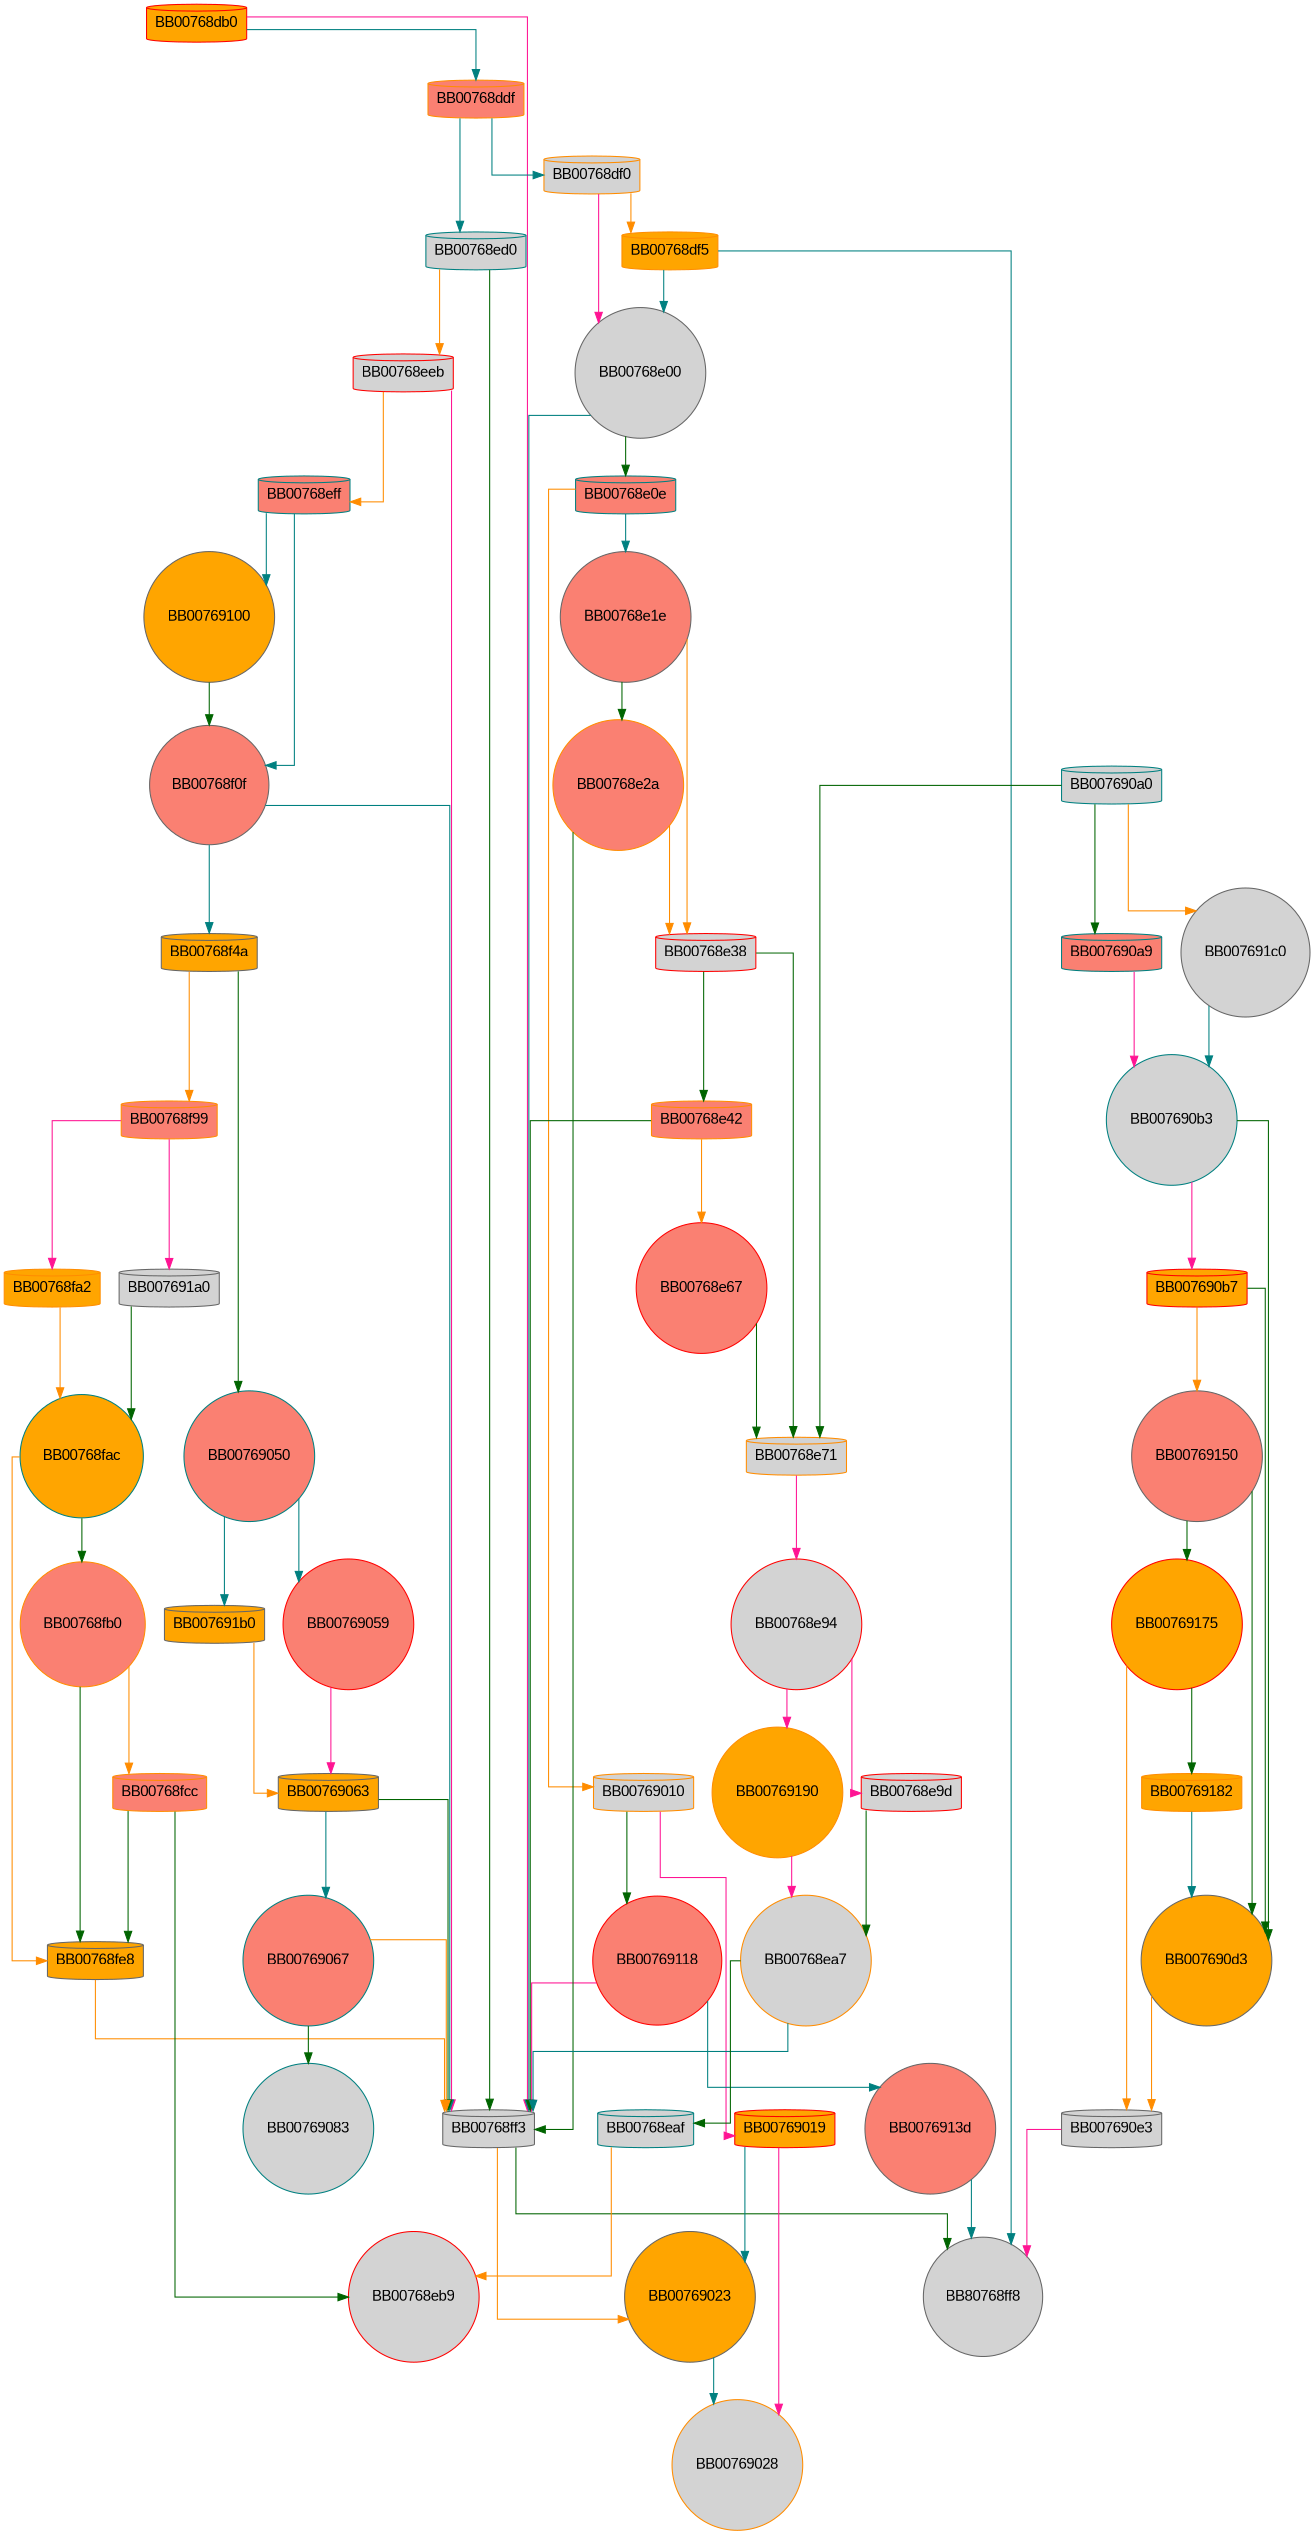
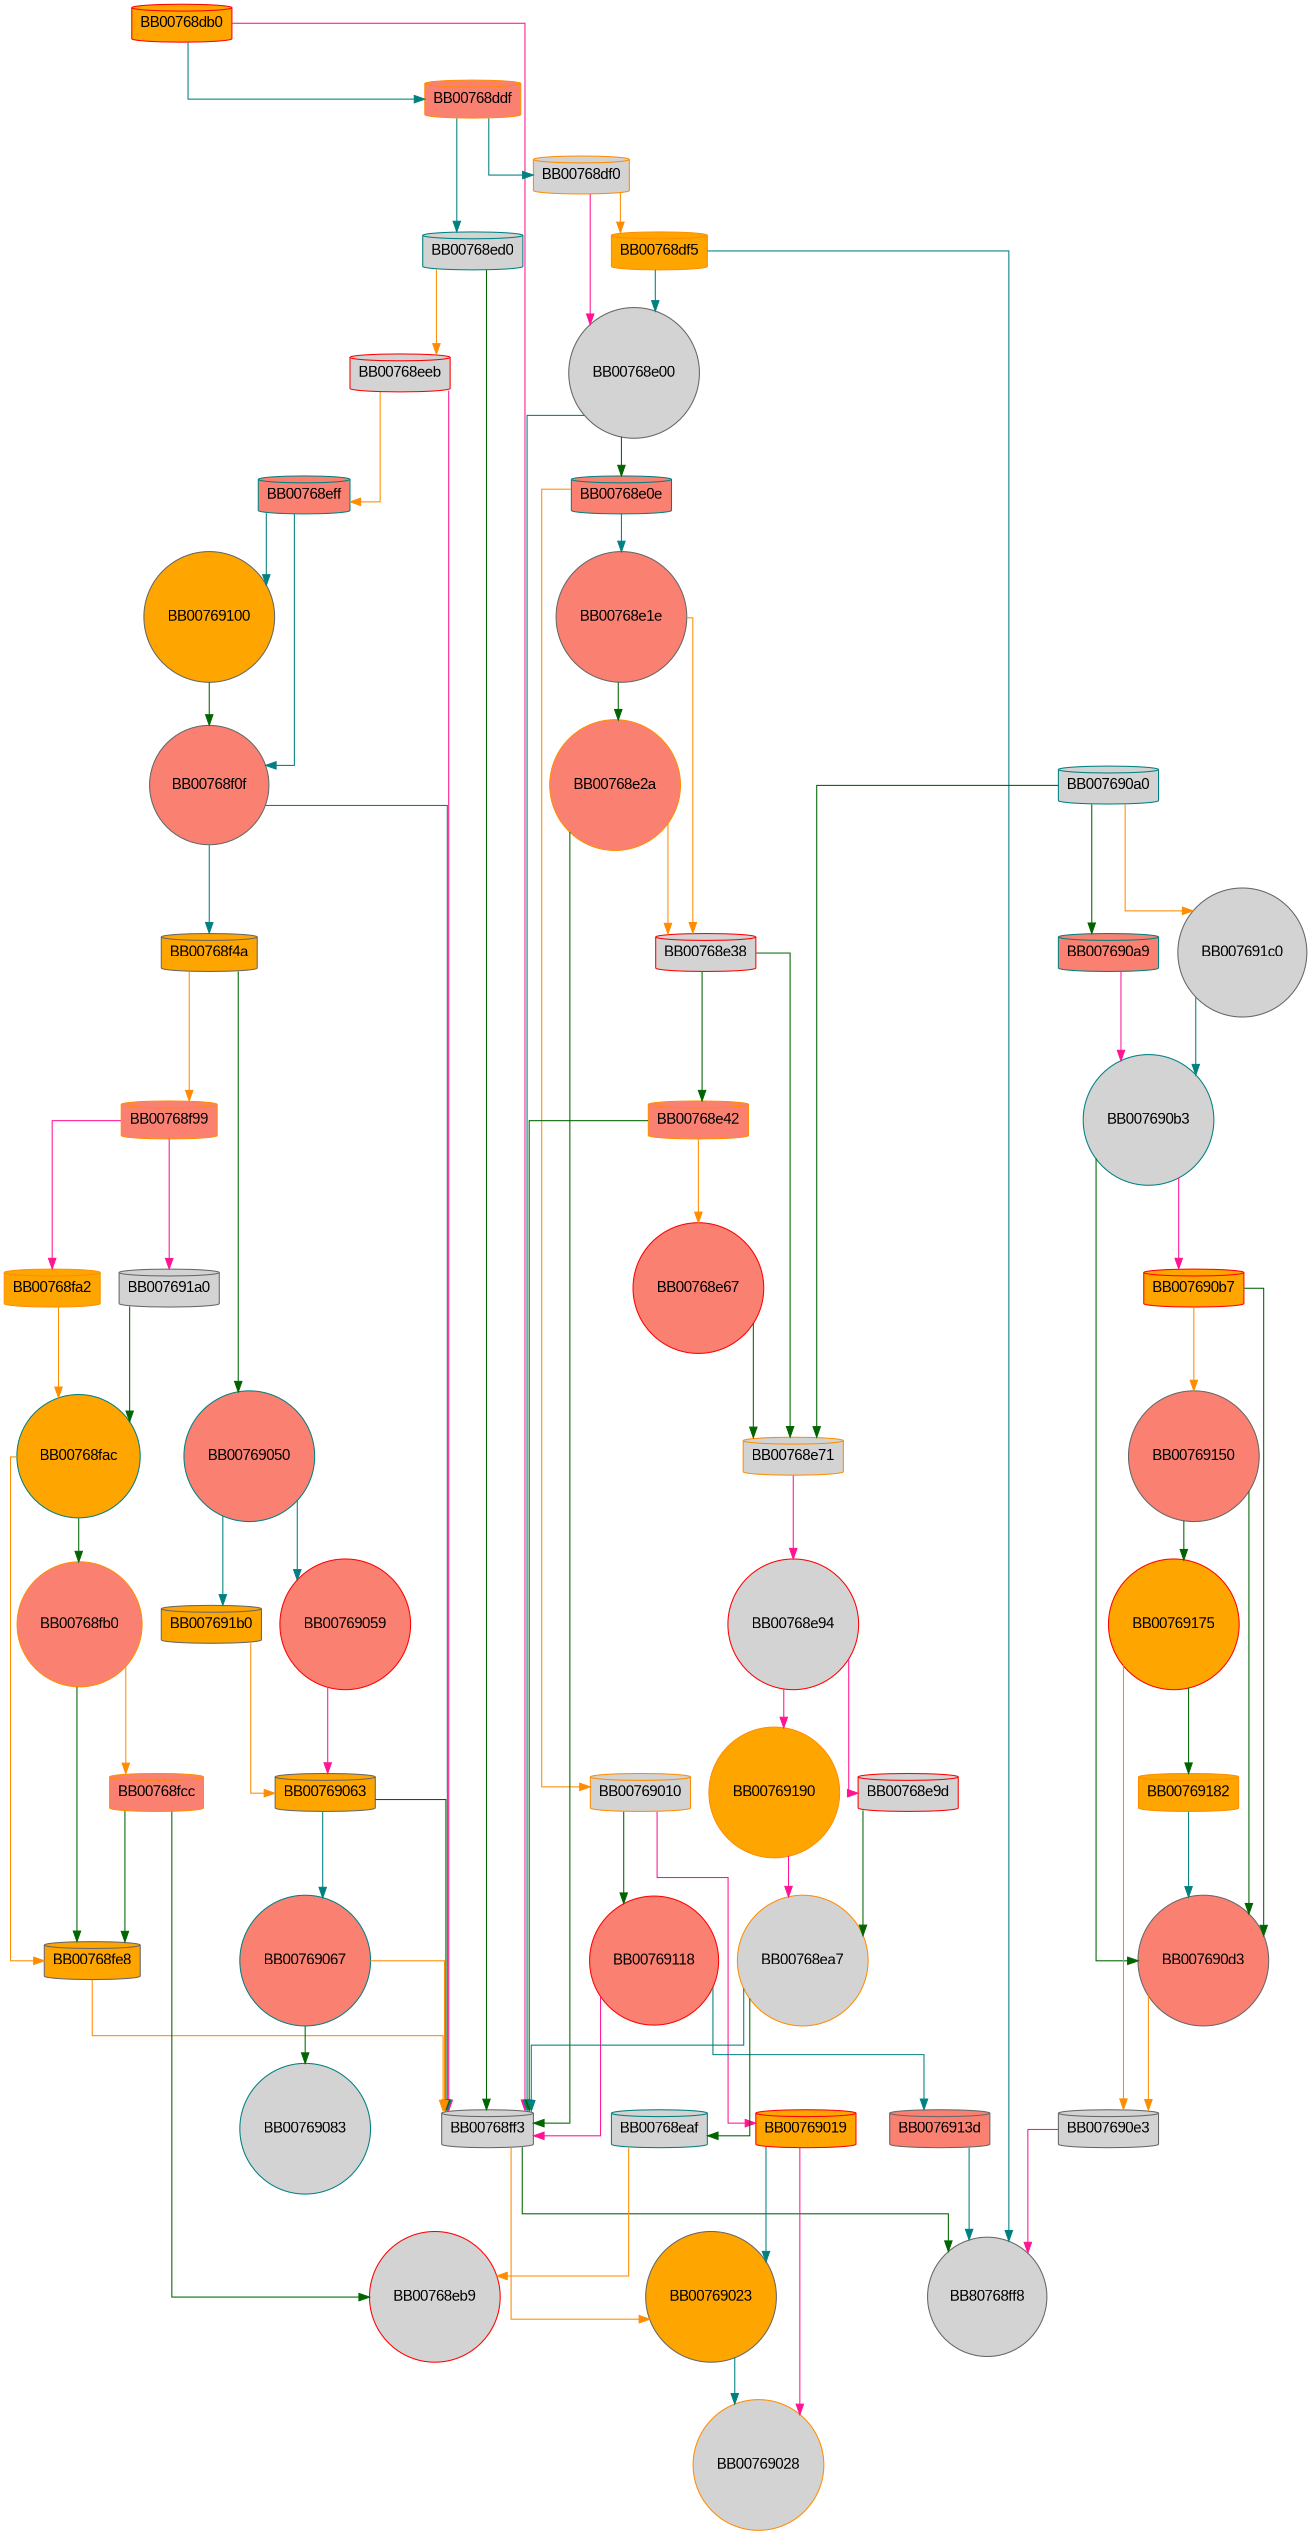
  digraph {
    fontname="Liberation Sans"
    splines=ortho
    node [color=gray40 fillcolor=lightgrey fontname="Liberation Sans" shape=cylinder style=filled]
    edge [color=darkgreen fontname="Liberation Sans"]
    BB00768db0 [color=red fillcolor=orange]
    BB00768ff3
    BB00768ddf [color=darkorange fillcolor=salmon]
    n4 [label=BB80768ff8 shape=circle]
    BB00769023 [fillcolor=orange shape=circle]
    BB00768ed0 [color=teal]
    BB00768df0 [color=darkorange]
    BB00768eeb [color=red]
    BB00768e00 [shape=circle]
    BB00768df5 [color=darkorange fillcolor=orange]
    BB00768eff [color=teal fillcolor=salmon]
    BB00768e0e [color=teal fillcolor=salmon]
    BB00769010 [color=darkorange]
    BB00768e1e [fillcolor=salmon shape=circle]
    BB00769118 [color=red fillcolor=salmon shape=circle]
    BB00769019 [color=red fillcolor=orange]
    BB00768e38 [color=red]
    BB00768e2a [color=darkorange fillcolor=salmon shape=circle]
-   BB0076913d [fillcolor=salmon shape=circle]
+   BB0076913d [fillcolor=salmon]
    BB00769028 [color=darkorange shape=circle]
    BB00768e71 [color=darkorange]
    BB00768e42 [color=darkorange fillcolor=salmon]
    BB00768e94 [color=red shape=circle]
    BB00768e67 [color=red fillcolor=salmon shape=circle]
    BB007690a0 [color=teal]
    BB007691c0 [shape=circle]
    BB007690a9 [color=teal fillcolor=salmon]
    BB00769190 [color=darkorange fillcolor=orange shape=circle]
    BB00768e9d [color=red]
    BB007690b3 [color=teal shape=circle]
    BB00768ea7 [color=darkorange shape=circle]
    BB00768eaf [color=teal]
    BB00768eb9 [color=red shape=circle]
    BB00769100 [fillcolor=orange shape=circle]
    BB00768f0f [fillcolor=salmon shape=circle]
    BB00768f4a [fillcolor=orange]
    BB00769050 [color=teal fillcolor=salmon shape=circle]
    BB00768f99 [color=darkorange fillcolor=salmon]
    BB007691b0 [fillcolor=orange]
    BB00769059 [color=red fillcolor=salmon shape=circle]
    BB007691a0
    BB00768fa2 [color=darkorange fillcolor=orange]
    BB00769063 [fillcolor=orange]
    BB00768fac [color=teal fillcolor=orange shape=circle]
    BB00768fe8 [fillcolor=orange]
    BB00768fb0 [color=darkorange fillcolor=salmon shape=circle]
    BB00768fcc [color=darkorange fillcolor=salmon]
    BB00769067 [color=teal fillcolor=salmon shape=circle]
    BB00769083 [color=teal shape=circle]
-   BB007690d3 [fillcolor=orange shape=circle]
+   BB007690d3 [fillcolor=salmon shape=circle]
    BB007690b7 [color=red fillcolor=orange]
    BB007690e3
    BB00769150 [fillcolor=salmon shape=circle]
    BB00769175 [color=red fillcolor=orange shape=circle]
    BB00769182 [color=darkorange fillcolor=orange]
    BB00768db0 -> BB00768ff3 [color=deeppink]
    BB00768db0 -> BB00768ddf [color=teal]
    BB00768ff3 -> n4
    BB00768ff3 -> BB00769023 [color=darkorange]
    BB00768ddf -> BB00768ed0 [color=teal]
    BB00768ddf -> BB00768df0 [color=teal]
    BB00769023 -> BB00769028 [color=teal]
    BB00768ed0 -> BB00768ff3
    BB00768ed0 -> BB00768eeb [color=darkorange]
    BB00768df0 -> BB00768e00 [color=deeppink]
    BB00768df0 -> BB00768df5 [color=darkorange]
    BB00768eeb -> BB00768ff3 [color=deeppink]
    BB00768eeb -> BB00768eff [color=darkorange]
    BB00768e00 -> BB00768ff3 [color=teal]
    BB00768e00 -> BB00768e0e
    BB00768df5 -> n4 [color=teal]
    BB00768df5 -> BB00768e00 [color=teal]
    BB00768eff -> BB00769100 [color=teal]
    BB00768eff -> BB00768f0f [color=teal]
    BB00768e0e -> BB00769010 [color=darkorange]
    BB00768e0e -> BB00768e1e [color=teal]
    BB00769010 -> BB00769118
    BB00769010 -> BB00769019 [color=deeppink]
    BB00768e1e -> BB00768e38 [color=darkorange]
    BB00768e1e -> BB00768e2a
    BB00769118 -> BB00768ff3 [color=deeppink]
    BB00769118 -> BB0076913d [color=teal]
    BB00769019 -> BB00769023 [color=teal]
    BB00769019 -> BB00769028 [color=deeppink]
    BB00768e38 -> BB00768e71
    BB00768e38 -> BB00768e42
    BB00768e2a -> BB00768ff3
    BB00768e2a -> BB00768e38 [color=darkorange]
    BB0076913d -> n4 [color=teal]
    BB00768e71 -> BB00768e94 [color=deeppink]
    BB00768e42 -> BB00768ff3
    BB00768e42 -> BB00768e67 [color=darkorange]
    BB00768e94 -> BB00769190 [color=deeppink]
    BB00768e94 -> BB00768e9d [color=deeppink]
    BB00768e67 -> BB00768e71
    BB007690a0 -> BB00768e71
    BB007690a0 -> BB007691c0 [color=darkorange]
    BB007690a0 -> BB007690a9
    BB007691c0 -> BB007690b3 [color=teal]
    BB007690a9 -> BB007690b3 [color=deeppink]
    BB00769190 -> BB00768ea7 [color=deeppink]
    BB00768e9d -> BB00768ea7
    BB007690b3 -> BB007690d3
    BB007690b3 -> BB007690b7 [color=deeppink]
    BB00768ea7 -> BB00768ff3 [color=teal]
    BB00768ea7 -> BB00768eaf
    BB00768eaf -> BB00768eb9 [color=darkorange]
    BB00769100 -> BB00768f0f
    BB00768f0f -> BB00768ff3 [color=teal]
    BB00768f0f -> BB00768f4a [color=teal]
    BB00768f4a -> BB00769050
    BB00768f4a -> BB00768f99 [color=darkorange]
    BB00769050 -> BB007691b0 [color=teal]
    BB00769050 -> BB00769059 [color=teal]
    BB00768f99 -> BB007691a0 [color=deeppink]
    BB00768f99 -> BB00768fa2 [color=deeppink]
    BB007691b0 -> BB00769063 [color=darkorange]
    BB00769059 -> BB00769063 [color=deeppink]
    BB007691a0 -> BB00768fac
    BB00768fa2 -> BB00768fac [color=darkorange]
    BB00769063 -> BB00768ff3
    BB00769063 -> BB00769067 [color=teal]
    BB00768fac -> BB00768fe8 [color=darkorange]
    BB00768fac -> BB00768fb0
    BB00768fe8 -> BB00768ff3 [color=darkorange]
    BB00768fb0 -> BB00768fe8
    BB00768fb0 -> BB00768fcc [color=darkorange]
    BB00768fcc -> BB00768eb9
    BB00768fcc -> BB00768fe8
    BB00769067 -> BB00768ff3 [color=darkorange]
    BB00769067 -> BB00769083
    BB007690d3 -> BB007690e3 [color=darkorange]
    BB007690b7 -> BB007690d3
    BB007690b7 -> BB00769150 [color=darkorange]
    BB007690e3 -> n4 [color=deeppink]
    BB00769150 -> BB007690d3
    BB00769150 -> BB00769175
    BB00769175 -> BB007690e3 [color=darkorange]
    BB00769175 -> BB00769182
    BB00769182 -> BB007690d3 [color=teal]
  }
